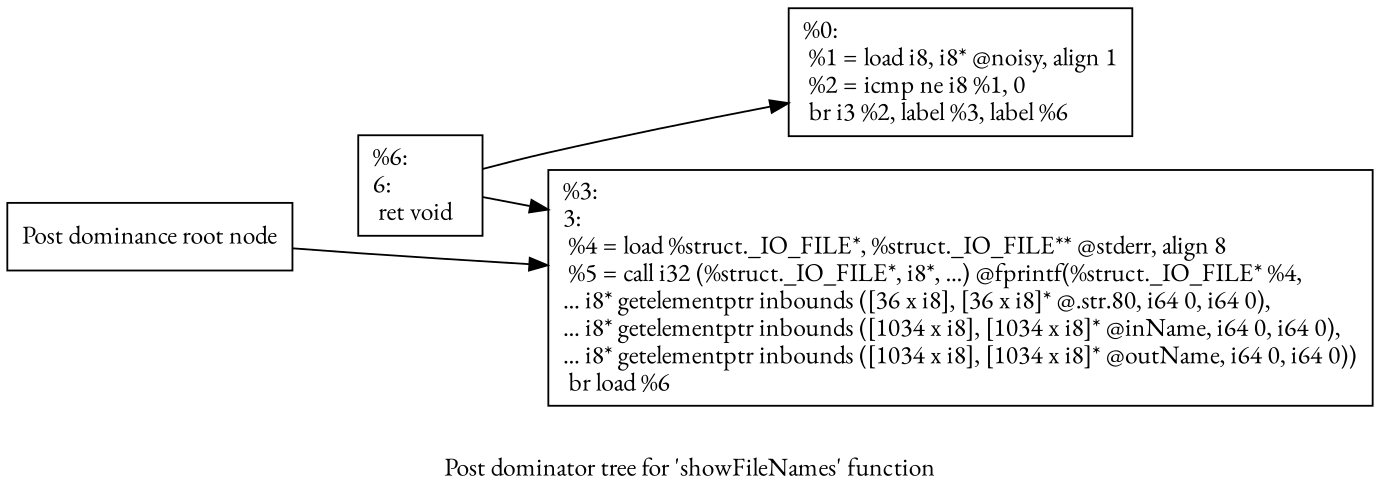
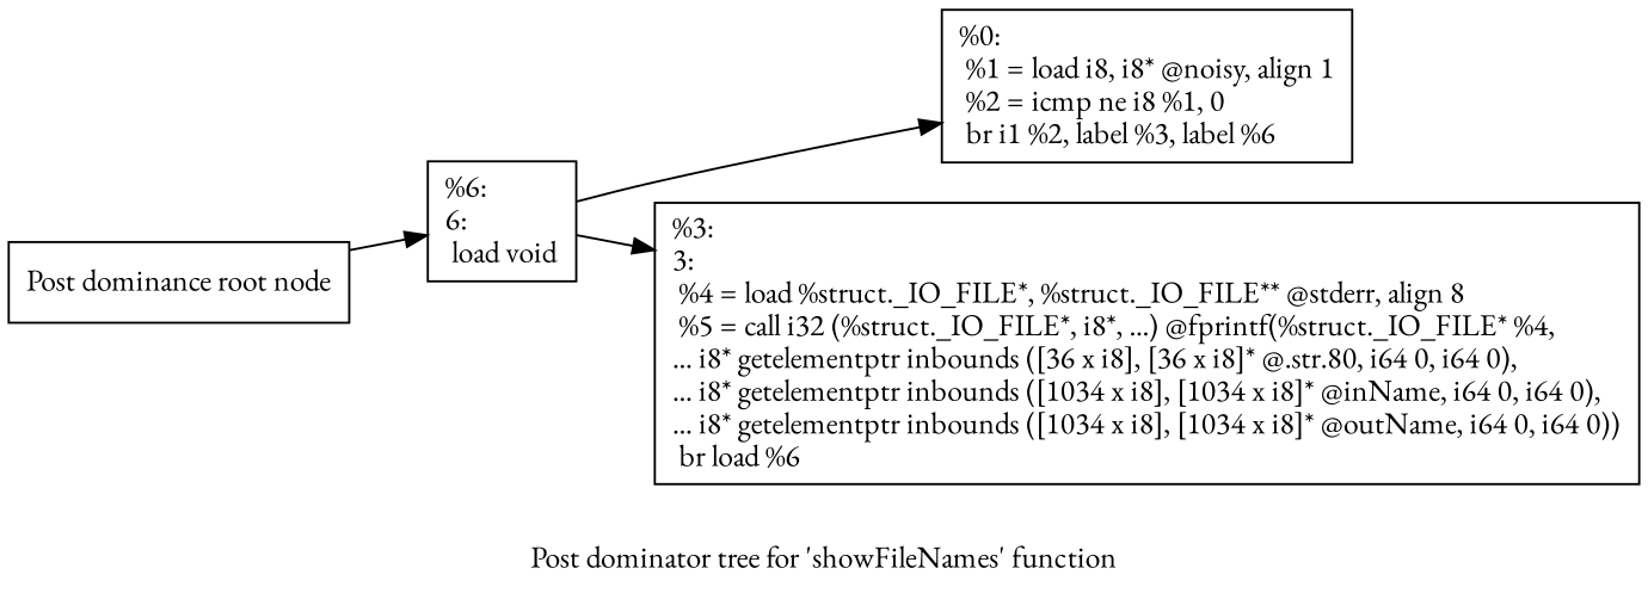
  digraph {
    fontname="EB Garamond"
    label="Post dominator tree for 'showFileNames' function"
    rankdir=LR
    node [fontname="EB Garamond" shape=record]
    edge [fontname="EB Garamond"]
    n1 [label="{Post dominance root node}"]
-   n2 [label="{%6:\l6:                                                \l  ret void\l}"]
-   n3 [label="{%0:\l  %1 = load i8, i8* @noisy, align 1\l  %2 = icmp ne i8 %1, 0\l  br i3 %2, label %3, label %6\l}"]
+   n2 [label="{%6:\l6:                                                \l  load void\l}"]
+   n3 [label="{%0:\l  %1 = load i8, i8* @noisy, align 1\l  %2 = icmp ne i8 %1, 0\l  br i1 %2, label %3, label %6\l}"]
    n4 [label="{%3:\l3:                                                \l  %4 = load %struct._IO_FILE*, %struct._IO_FILE** @stderr, align 8\l  %5 = call i32 (%struct._IO_FILE*, i8*, ...) @fprintf(%struct._IO_FILE* %4,\l... i8* getelementptr inbounds ([36 x i8], [36 x i8]* @.str.80, i64 0, i64 0),\l... i8* getelementptr inbounds ([1034 x i8], [1034 x i8]* @inName, i64 0, i64 0),\l... i8* getelementptr inbounds ([1034 x i8], [1034 x i8]* @outName, i64 0, i64 0))\l  br load %6\l}"]
-   n1 -> n4
+   n1 -> n2
    n2 -> n3
    n2 -> n4
  }
